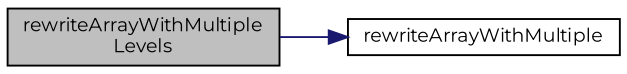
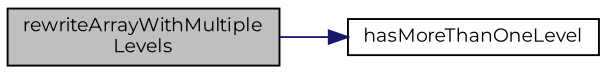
  digraph {
    rankdir=LR
    fontname=Montserrat
    node [color=black fontname=Montserrat fontsize=10 shape=record style=filled]
    n1 [fillcolor=grey75 fontcolor=black height=0.2 label="rewriteArrayWithMultiple\lLevels" width=0.4]
-   n2 [fillcolor=white height=0.2 label=rewriteArrayWithMultiple width=0.4]
+   n2 [fillcolor=white height=0.2 label=hasMoreThanOneLevel width=0.4]
    n1 -> n2 [color=midnightblue fontname=Montserrat fontsize=10 labelfontname=Helvetica labelfontsize=10 style=solid]
  }
